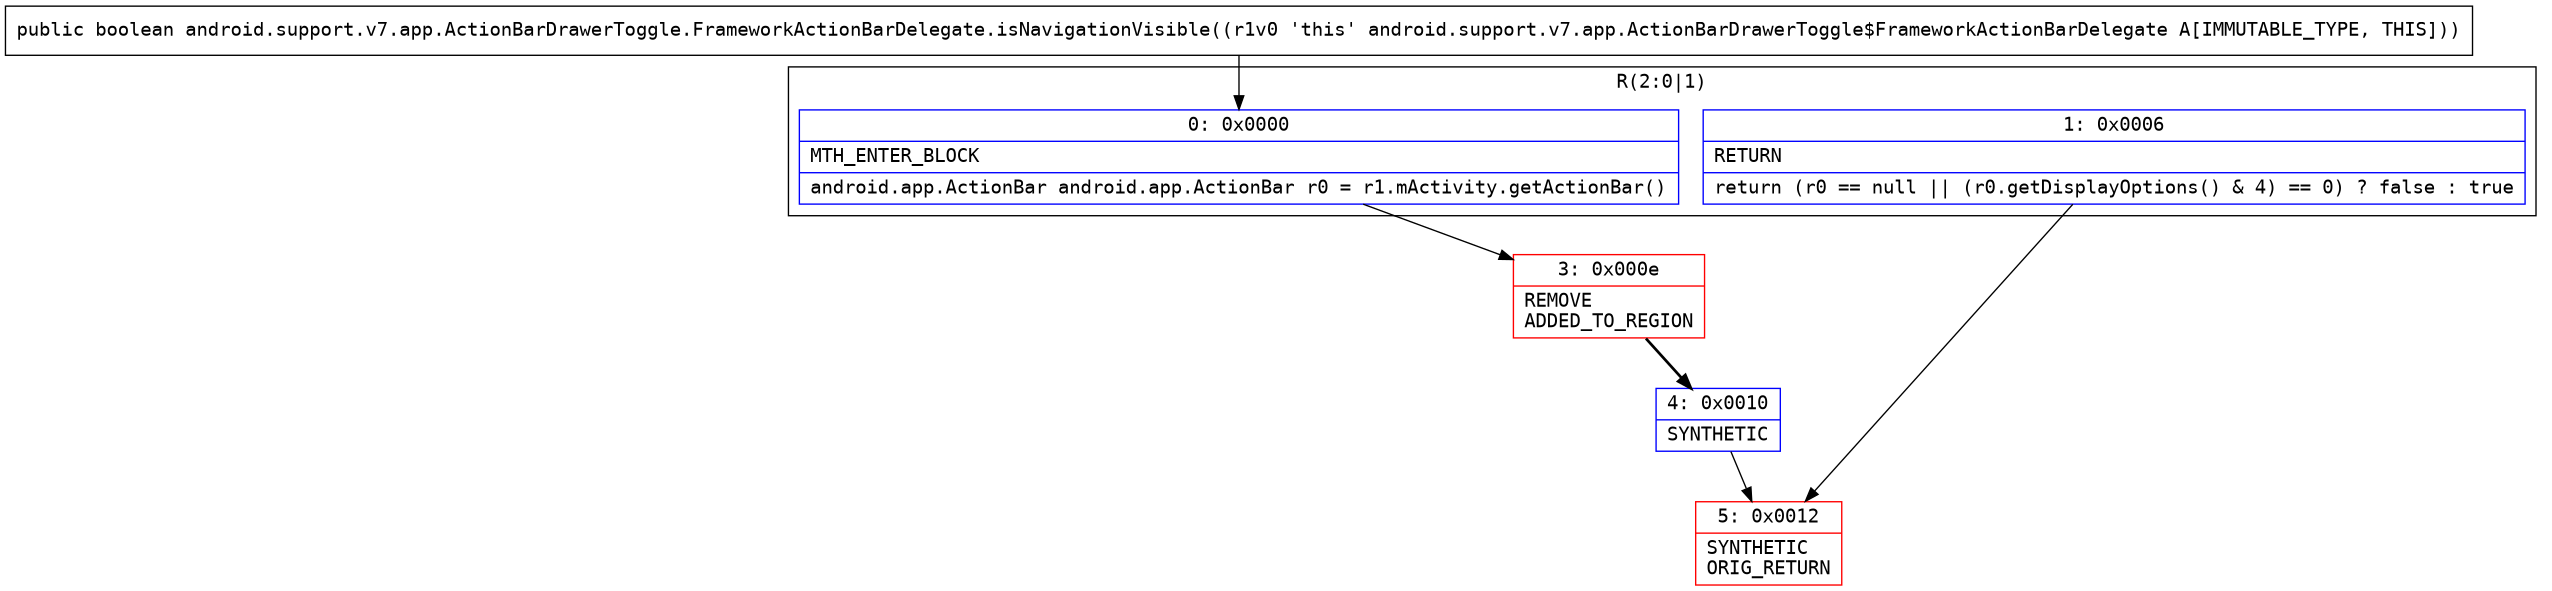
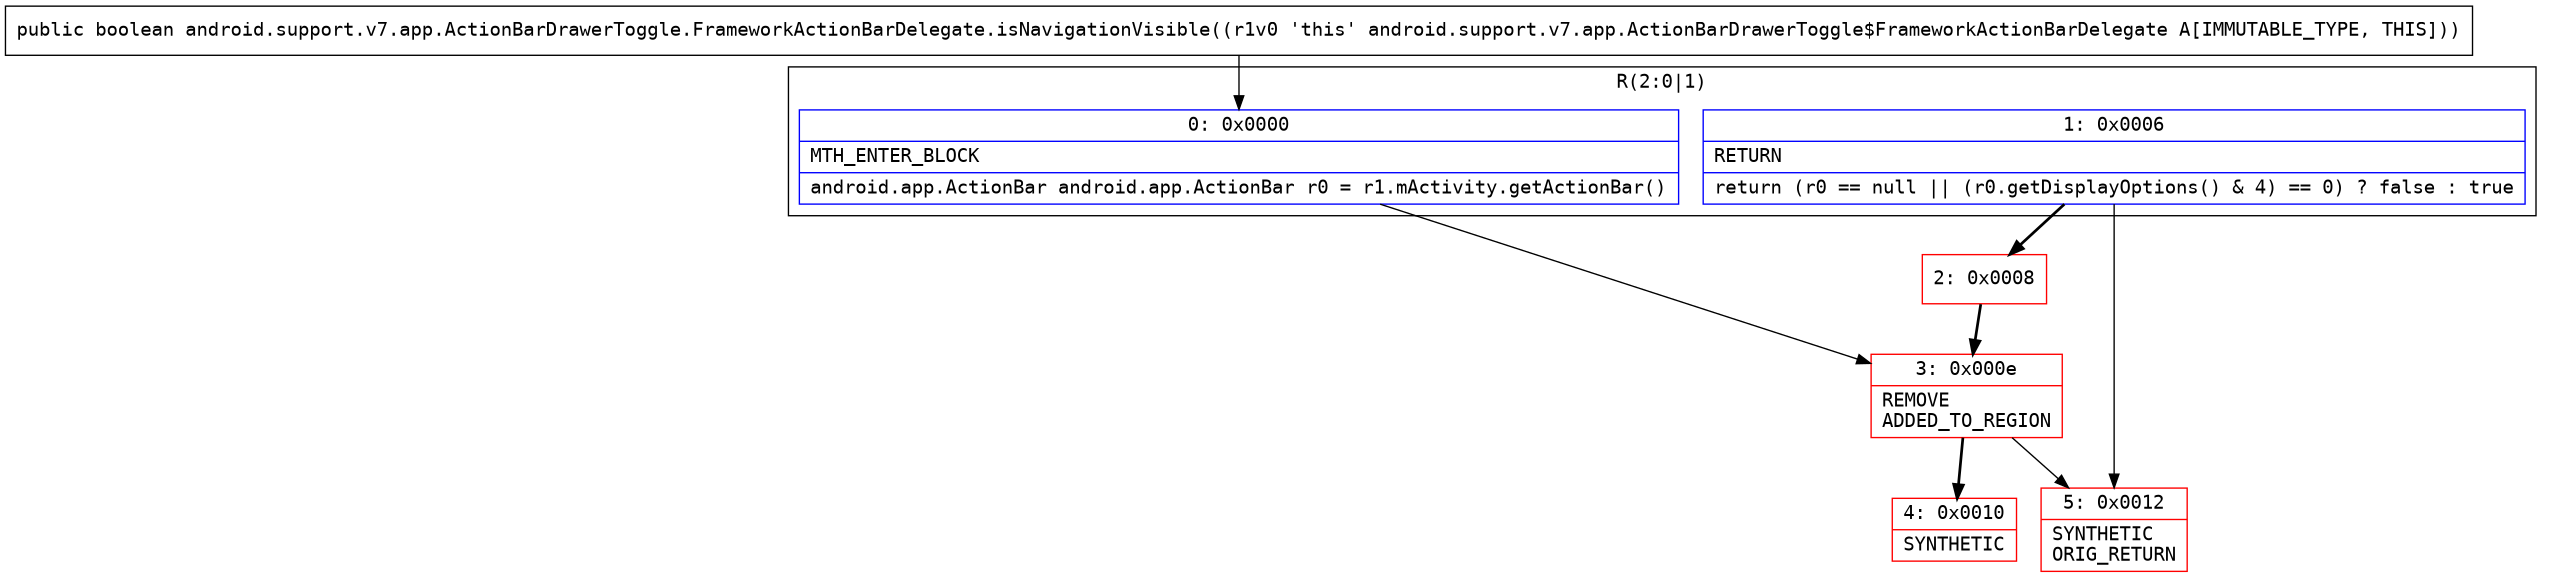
  digraph {
    fontname="DejaVu Sans Mono"
    node [color=red fontname="DejaVu Sans Mono" shape=record]
    edge [fontname="DejaVu Sans Mono" style=solid]
    n1 [color=blue label="{0\:\ 0x0000|MTH_ENTER_BLOCK\l|android.app.ActionBar android.app.ActionBar r0 = r1.mActivity.getActionBar()\l}"]
    n2 [color=blue label="{1\:\ 0x0006|RETURN\l|return (r0 == null \|\| (r0.getDisplayOptions() & 4) == 0) ? false : true\l}"]
    n3 [label="{3\:\ 0x000e|REMOVE\lADDED_TO_REGION\l}"]
+   n4 [label="{2\:\ 0x0008}"]
    n5 [label="{5\:\ 0x0012|SYNTHETIC\lORIG_RETURN\l}"]
-   n6 [color=blue label="{4\:\ 0x0010|SYNTHETIC\l}"]
+   n6 [label="{4\:\ 0x0010|SYNTHETIC\l}"]
    n7 [label="{public boolean android.support.v7.app.ActionBarDrawerToggle.FrameworkActionBarDelegate.isNavigationVisible((r1v0 'this' android.support.v7.app.ActionBarDrawerToggle$FrameworkActionBarDelegate A[IMMUTABLE_TYPE, THIS])) }" color=""]
    subgraph cluster_1 {
      label="R(2:0|1)"
      n1
      n2
    }
    n1 -> n3
+   n2 -> n4 [style=bold]
    n2 -> n5
-   n6 -> n5
+   n3 -> n5
    n3 -> n6 [style=bold]
+   n4 -> n3 [style=bold]
    n7 -> n1
  }
